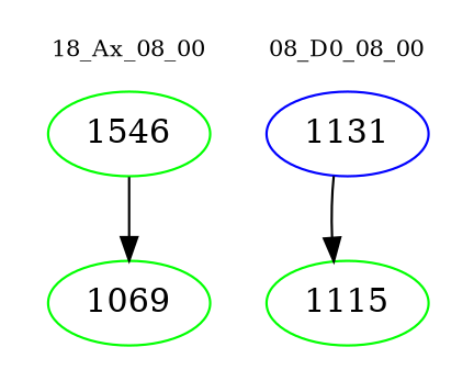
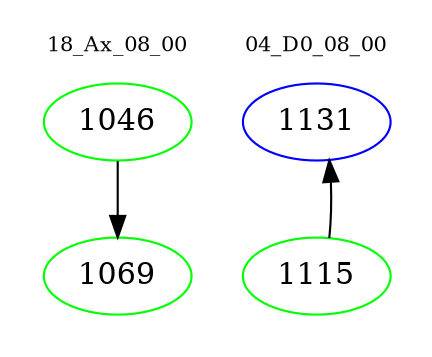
  digraph {
    node [color=green]
    edge [color=black]
-   n1 [label=1546]
+   n1 [label=1046]
    n2 [label=1069]
    n3 [color=blue label=1131]
    n4 [label=1115]
    subgraph cluster_1 {
      color=white
      fontsize=10
      label="18_Ax_08_00"
      n1
      n2
    }
    subgraph cluster_2 {
      color=white
      fontsize=10
-     label="08_D0_08_00"
+     label="04_D0_08_00"
      n3
      n4
    }
    n1 -> n2
-   n3 -> n4
+   n4 -> n3
  }
